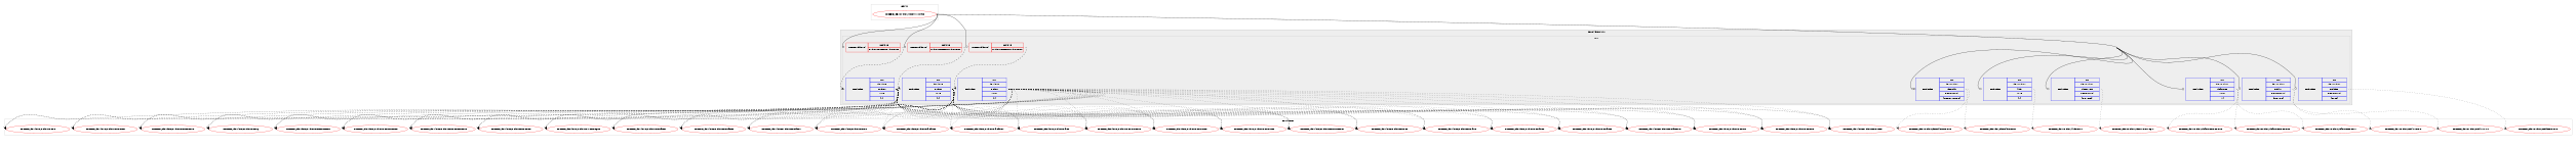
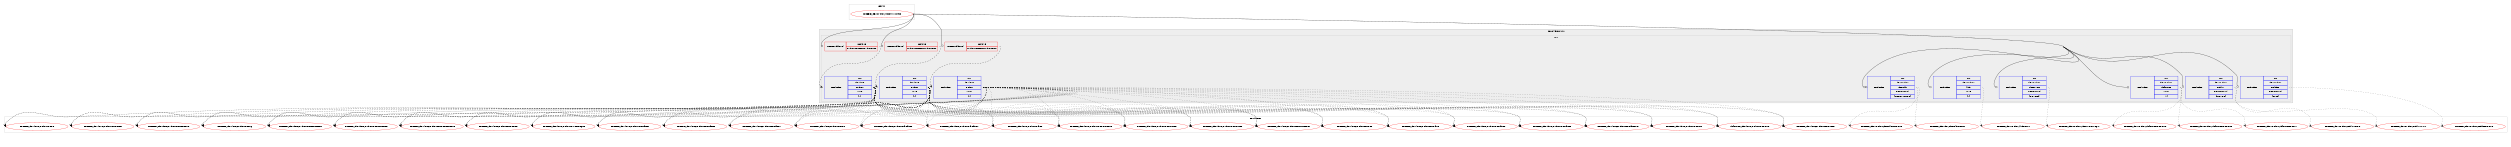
  digraph {
    compound=true
    concentrate=true
    fontname=Helvetica
    fontsize=10
    newrank=true
    rankdir=TB
    ranksep=1.5
    node [color=red fontname=Helvetica fontsize=10]
    edge [arrowhead=vee headport=w style=dotted tailport=e weight=100]
    n1 [label="portage://dev-python/nbsphinx-0.9.5" width=4]
    n2 [color=blue label=<<TABLE BORDER="0" CELLBORDER="1" CELLSPACING="0" CELLPADDING="4" WIDTH="220"><TR><TD ROWSPAN="6" CELLPADDING="30">pack_dep</TD></TR><TR><TD WIDTH="110">run</TD></TR><TR><TD>dev-lang</TD></TR><TR><TD>python</TD></TR><TR><TD>none</TD></TR><TR><TD>[,,]</TD></TR></TABLE>> shape=none]
    n3 [label=<<TABLE BORDER="0" CELLBORDER="1" CELLSPACING="0" CELLPADDING="4"><TR><TD ROWSPAN="3" CELLPADDING="10">use_conditional</TD></TR><TR><TD>positive</TD></TR><TR><TD>python_targets_python3_10</TD></TR></TABLE>> shape=none]
    n4 [color=blue label=<<TABLE BORDER="0" CELLBORDER="1" CELLSPACING="0" CELLPADDING="4" WIDTH="220"><TR><TD ROWSPAN="6" CELLPADDING="30">pack_dep</TD></TR><TR><TD WIDTH="110">run</TD></TR><TR><TD>dev-lang</TD></TR><TR><TD>python</TD></TR><TR><TD>none</TD></TR><TR><TD>[,,]</TD></TR></TABLE>> shape=none]
    n5 [label=<<TABLE BORDER="0" CELLBORDER="1" CELLSPACING="0" CELLPADDING="4"><TR><TD ROWSPAN="3" CELLPADDING="10">use_conditional</TD></TR><TR><TD>positive</TD></TR><TR><TD>python_targets_python3_11</TD></TR></TABLE>> shape=none]
    n6 [color=blue label=<<TABLE BORDER="0" CELLBORDER="1" CELLSPACING="0" CELLPADDING="4" WIDTH="220"><TR><TD ROWSPAN="6" CELLPADDING="30">pack_dep</TD></TR><TR><TD WIDTH="110">run</TD></TR><TR><TD>dev-lang</TD></TR><TR><TD>python</TD></TR><TR><TD>none</TD></TR><TR><TD>[,,]</TD></TR></TABLE>> shape=none]
    n7 [label=<<TABLE BORDER="0" CELLBORDER="1" CELLSPACING="0" CELLPADDING="4"><TR><TD ROWSPAN="3" CELLPADDING="10">use_conditional</TD></TR><TR><TD>positive</TD></TR><TR><TD>python_targets_python3_12</TD></TR></TABLE>> shape=none]
    n8 [color=blue label=<<TABLE BORDER="0" CELLBORDER="1" CELLSPACING="0" CELLPADDING="4" WIDTH="220"><TR><TD ROWSPAN="6" CELLPADDING="30">pack_dep</TD></TR><TR><TD WIDTH="110">run</TD></TR><TR><TD>dev-python</TD></TR><TR><TD>docutils</TD></TR><TR><TD>greaterequal</TD></TR><TR><TD>[0.18.1,,,0.18.1]</TD></TR></TABLE>> shape=none]
    n9 [color=blue label=<<TABLE BORDER="0" CELLBORDER="1" CELLSPACING="0" CELLPADDING="4" WIDTH="220"><TR><TD ROWSPAN="6" CELLPADDING="30">pack_dep</TD></TR><TR><TD WIDTH="110">run</TD></TR><TR><TD>dev-python</TD></TR><TR><TD>jinja</TD></TR><TR><TD>none</TD></TR><TR><TD>[,,]</TD></TR></TABLE>> shape=none]
    n10 [color=blue label=<<TABLE BORDER="0" CELLBORDER="1" CELLSPACING="0" CELLPADDING="4" WIDTH="220"><TR><TD ROWSPAN="6" CELLPADDING="30">pack_dep</TD></TR><TR><TD WIDTH="110">run</TD></TR><TR><TD>dev-python</TD></TR><TR><TD>nbconvert</TD></TR><TR><TD>greaterequal</TD></TR><TR><TD>[5.5,,,5.5]</TD></TR></TABLE>> shape=none]
    n11 [color=blue label=<<TABLE BORDER="0" CELLBORDER="1" CELLSPACING="0" CELLPADDING="4" WIDTH="220"><TR><TD ROWSPAN="6" CELLPADDING="30">pack_dep</TD></TR><TR><TD WIDTH="110">run</TD></TR><TR><TD>dev-python</TD></TR><TR><TD>nbformat</TD></TR><TR><TD>none</TD></TR><TR><TD>[,,]</TD></TR></TABLE>> shape=none]
    n12 [color=blue label=<<TABLE BORDER="0" CELLBORDER="1" CELLSPACING="0" CELLPADDING="4" WIDTH="220"><TR><TD ROWSPAN="6" CELLPADDING="30">pack_dep</TD></TR><TR><TD WIDTH="110">run</TD></TR><TR><TD>dev-python</TD></TR><TR><TD>sphinx</TD></TR><TR><TD>greaterequal</TD></TR><TR><TD>[1.8,,,1.8]</TD></TR></TABLE>> shape=none]
    n13 [color=blue label=<<TABLE BORDER="0" CELLBORDER="1" CELLSPACING="0" CELLPADDING="4" WIDTH="220"><TR><TD ROWSPAN="6" CELLPADDING="30">pack_dep</TD></TR><TR><TD WIDTH="110">run</TD></TR><TR><TD>dev-python</TD></TR><TR><TD>traitlets</TD></TR><TR><TD>greaterequal</TD></TR><TR><TD>[5,,,5]</TD></TR></TABLE>> shape=none]
    n14 [label="portage://dev-lang/python-3.13.0_rc2" width=4]
    n15 [label="portage://dev-lang/python-3.13.0_rc1_p3-r1" width=4]
    n16 [label="portage://dev-lang/python-3.13.0_rc1_p3" width=4]
    n17 [label="portage://dev-lang/python-3.13.0_rc1_p2" width=4]
    n18 [label="portage://dev-lang/python-3.12.6" width=4]
    n19 [label="portage://dev-lang/python-3.12.5_p1-r1" width=4]
    n20 [label="portage://dev-lang/python-3.12.5_p1" width=4]
    n21 [label="portage://dev-lang/python-3.12.5" width=4]
    n22 [label="portage://dev-lang/python-3.12.4_p3" width=4]
-   n23 [label="portage://dev-lang/python-3.12.3-r1" width=4]
+   n23 [label="nbformat://dev-lang/python-3.12.3-r1" width=4]
    n24 [label="portage://dev-lang/python-3.11.10" width=4]
    n25 [label="portage://dev-lang/python-3.11.9_p2-r1" width=4]
    n26 [label="portage://dev-lang/python-3.11.9_p2" width=4]
    n27 [label="portage://dev-lang/python-3.11.9_p1" width=4]
    n28 [label="portage://dev-lang/python-3.11.9-r1" width=4]
    n29 [label="portage://dev-lang/python-3.10.15" width=4]
    n30 [label="portage://dev-lang/python-3.10.14_p3-r1" width=4]
    n31 [label="portage://dev-lang/python-3.10.14_p3" width=4]
    n32 [label="portage://dev-lang/python-3.10.14_p2" width=4]
    n33 [label="portage://dev-lang/python-3.10.14_p1-r1" width=4]
    n34 [label="portage://dev-lang/python-3.9.20" width=4]
    n35 [label="portage://dev-lang/python-3.9.19_p4" width=4]
    n36 [label="portage://dev-lang/python-3.9.19_p3" width=4]
    n37 [label="portage://dev-lang/python-3.8.20" width=4]
    n38 [label="portage://dev-lang/python-3.8.19_p4" width=4]
    n39 [label="portage://dev-lang/python-3.8.19_p3" width=4]
    n40 [label="portage://dev-lang/python-3.8.19_p2" width=4]
    n41 [label="portage://dev-lang/python-2.7.18_p16-r2" width=4]
    n42 [label="portage://dev-dev/docutils-0.21.2" width=4]
    n43 [label="portage://dev-python/docutils-0.20.1-r1" width=4]
    n44 [label="portage://dev-python/jinja-3.1.4" width=4]
    n45 [label="portage://dev-python/nbconvert-7.16.4" width=4]
    n46 [label="portage://dev-python/nbformat-5.10.4" width=4]
    n47 [label="portage://dev-python/nbformat-5.10.3-r2" width=4]
    n48 [label="portage://dev-python/nbformat-5.10.3-r1" width=4]
    n49 [label="portage://dev-python/sphinx-8.0.2" width=4]
    n50 [label="portage://dev-python/sphinx-7.4.7" width=4]
    n51 [label="portage://dev-python/traitlets-5.14.3" width=4]
    subgraph cluster_1 {
      color=gray
      label=<<i>ebuild</i>>
      n1
    }
    subgraph cluster_2 {
      color=gray
      label=<<i>dependencies</i>>
      subgraph cluster_3 {
        color=gray
        fillcolor="#eeeeee"
        label=<<i>compile</i>>
        style=filled
      }
      subgraph cluster_4 {
        color=gray
        fillcolor="#eeeeee"
        label=<<i>compile and run</i>>
        style=filled
      }
      subgraph cluster_5 {
        color=gray
        fillcolor="#eeeeee"
        label=<<i>run</i>>
        style=filled
        subgraph sub_6 {
          color=gray
          fillcolor="#eeeeee"
          label=<<i>run</i>>
          style=filled
          n3
          subgraph sub_7 {
            color=gray
            fillcolor="#eeeeee"
            label=<<i>run</i>>
            style=filled
            n2
          }
        }
        subgraph sub_8 {
          color=gray
          fillcolor="#eeeeee"
          label=<<i>run</i>>
          style=filled
          n5
          subgraph sub_9 {
            color=gray
            fillcolor="#eeeeee"
            label=<<i>run</i>>
            style=filled
            n4
          }
        }
        subgraph sub_10 {
          color=gray
          fillcolor="#eeeeee"
          label=<<i>run</i>>
          style=filled
          n7
          subgraph sub_11 {
            color=gray
            fillcolor="#eeeeee"
            label=<<i>run</i>>
            style=filled
            n6
          }
        }
        subgraph sub_12 {
          color=gray
          fillcolor="#eeeeee"
          label=<<i>run</i>>
          style=filled
          n8
        }
        subgraph sub_13 {
          color=gray
          fillcolor="#eeeeee"
          label=<<i>run</i>>
          style=filled
          n9
        }
        subgraph sub_14 {
          color=gray
          fillcolor="#eeeeee"
          label=<<i>run</i>>
          style=filled
          n10
        }
        subgraph sub_15 {
          color=gray
          fillcolor="#eeeeee"
          label=<<i>run</i>>
          style=filled
          n11
        }
        subgraph sub_16 {
          color=gray
          fillcolor="#eeeeee"
          label=<<i>run</i>>
          style=filled
          n12
        }
        subgraph sub_17 {
          color=gray
          fillcolor="#eeeeee"
          label=<<i>run</i>>
          style=filled
          n13
        }
      }
    }
    subgraph cluster_18 {
      color=gray
      label=<<i>candidates</i>>
      rank=same
      subgraph sub_19 {
        color=black
        label=<<i>candidates</i>>
        nodesep=1
        rank=same
        n14
        n15
        n16
        n17
        n18
        n19
        n20
        n21
        n22
        n23
        n24
        n25
        n26
        n27
        n28
        n29
        n30
        n31
        n32
        n33
        n34
        n35
        n36
        n37
        n38
        n39
        n40
        n41
      }
      subgraph sub_20 {
        color=black
        label=<<i>candidates</i>>
        nodesep=1
        rank=same
        n14
        n15
        n16
        n17
        n18
        n19
        n20
        n21
        n22
        n23
        n24
        n25
        n26
        n27
        n28
        n29
        n30
        n31
        n32
        n33
        n34
        n35
        n36
        n37
        n38
        n39
        n40
        n41
      }
      subgraph sub_21 {
        color=black
        label=<<i>candidates</i>>
        nodesep=1
        rank=same
        n14
        n15
        n16
        n17
        n18
        n19
        n20
        n21
        n22
        n23
        n24
        n25
        n26
        n27
        n28
        n29
        n30
        n31
        n32
        n33
        n34
        n35
        n36
        n37
        n38
        n39
        n40
        n41
      }
      subgraph sub_22 {
        color=black
        label=<<i>candidates</i>>
        nodesep=1
        rank=same
        n42
        n43
      }
      subgraph sub_23 {
        color=black
        label=<<i>candidates</i>>
        nodesep=1
        rank=same
        n44
      }
      subgraph sub_24 {
        color=black
        label=<<i>candidates</i>>
        nodesep=1
        rank=same
        n45
      }
      subgraph sub_25 {
        color=black
        label=<<i>candidates</i>>
        nodesep=1
        rank=same
        n46
        n47
        n48
      }
      subgraph sub_26 {
        color=black
        label=<<i>candidates</i>>
        nodesep=1
        rank=same
        n49
        n50
      }
      subgraph sub_27 {
        color=black
        label=<<i>candidates</i>>
        nodesep=1
        rank=same
        n51
      }
    }
    n1 -> n3 [arrowhead=odot style=solid weight=20]
    n1 -> n5 [arrowhead=odot style=solid weight=20]
    n1 -> n7 [arrowhead=odot style=solid weight=20]
    n1 -> n8 [arrowhead=odot style=solid weight=20]
    n1 -> n9 [arrowhead=odot style=solid weight=20]
    n1 -> n10 [arrowhead=odot style=solid weight=20]
    n1 -> n11 [arrowhead=odot style=solid weight=20]
    n1 -> n12 [arrowhead=odot style=solid weight=20]
    n1 -> n13 [arrowhead=odot style=solid weight=20]
    n2 -> n14
    n2 -> n15
    n2 -> n16
    n2 -> n17
    n2 -> n18
    n2 -> n19
    n2 -> n20
    n2 -> n21
    n2 -> n22
    n2 -> n23
    n2 -> n24
    n2 -> n25
    n2 -> n26
    n2 -> n27
    n2 -> n28
    n2 -> n29
    n2 -> n30
    n2 -> n31
    n2 -> n32
    n2 -> n33
    n2 -> n34
    n2 -> n35
    n2 -> n36
    n2 -> n37
    n2 -> n38
    n2 -> n39
    n2 -> n40
    n2 -> n41
    n3 -> n2 [style=dashed weight=20]
    n4 -> n14
    n4 -> n15
    n4 -> n16
    n4 -> n17
    n4 -> n18
    n4 -> n19
    n4 -> n20
    n4 -> n21
    n4 -> n22
    n4 -> n23
    n4 -> n24
    n4 -> n25
    n4 -> n26
    n4 -> n27
    n4 -> n28
    n4 -> n29
    n4 -> n30
    n4 -> n31
    n4 -> n32
    n4 -> n33
    n4 -> n34
    n4 -> n35
    n4 -> n36
    n4 -> n37
    n4 -> n38
    n4 -> n39
    n4 -> n40
    n4 -> n41
    n5 -> n4 [style=dashed weight=20]
    n6 -> n14
    n6 -> n15
    n6 -> n16
    n6 -> n17
    n6 -> n18
    n6 -> n19
    n6 -> n20
    n6 -> n21
    n6 -> n22
    n6 -> n23
    n6 -> n24
    n6 -> n25
    n6 -> n26
    n6 -> n27
    n6 -> n28
    n6 -> n29
    n6 -> n30
    n6 -> n31
    n6 -> n32
    n6 -> n33
    n6 -> n34
    n6 -> n35
    n6 -> n36
    n6 -> n37
    n6 -> n38
    n6 -> n39
    n6 -> n40
    n6 -> n41
    n7 -> n6 [style=dashed weight=20]
    n8 -> n42
    n8 -> n43
    n9 -> n44
    n10 -> n45
    n11 -> n46
    n11 -> n47
    n11 -> n48
    n12 -> n49
    n12 -> n50
    n13 -> n51
  }
